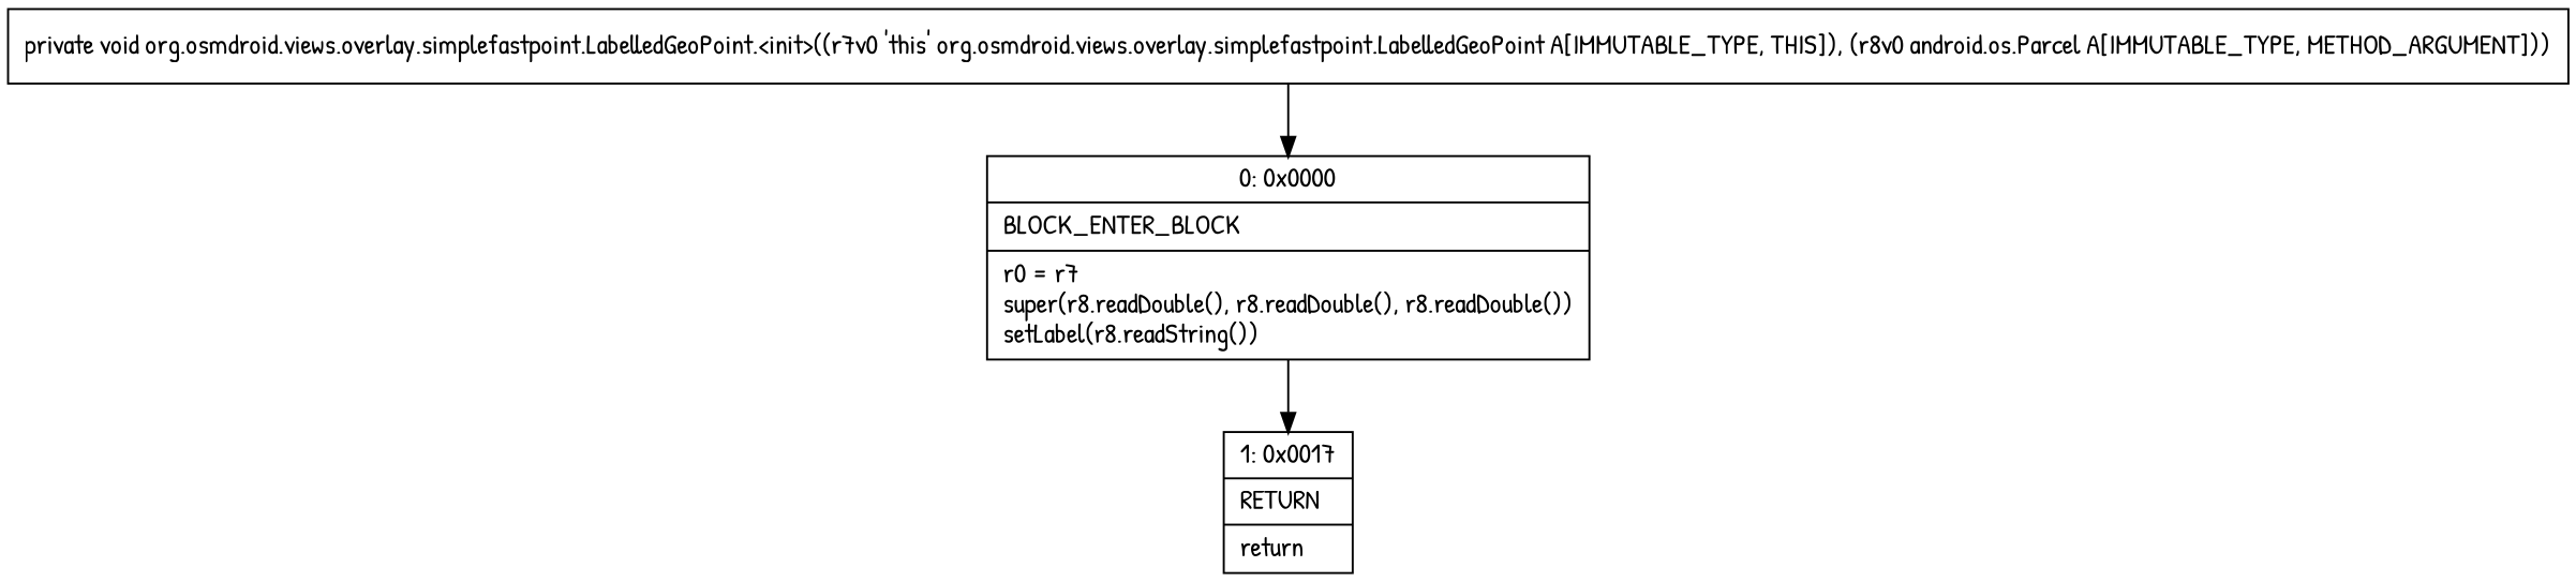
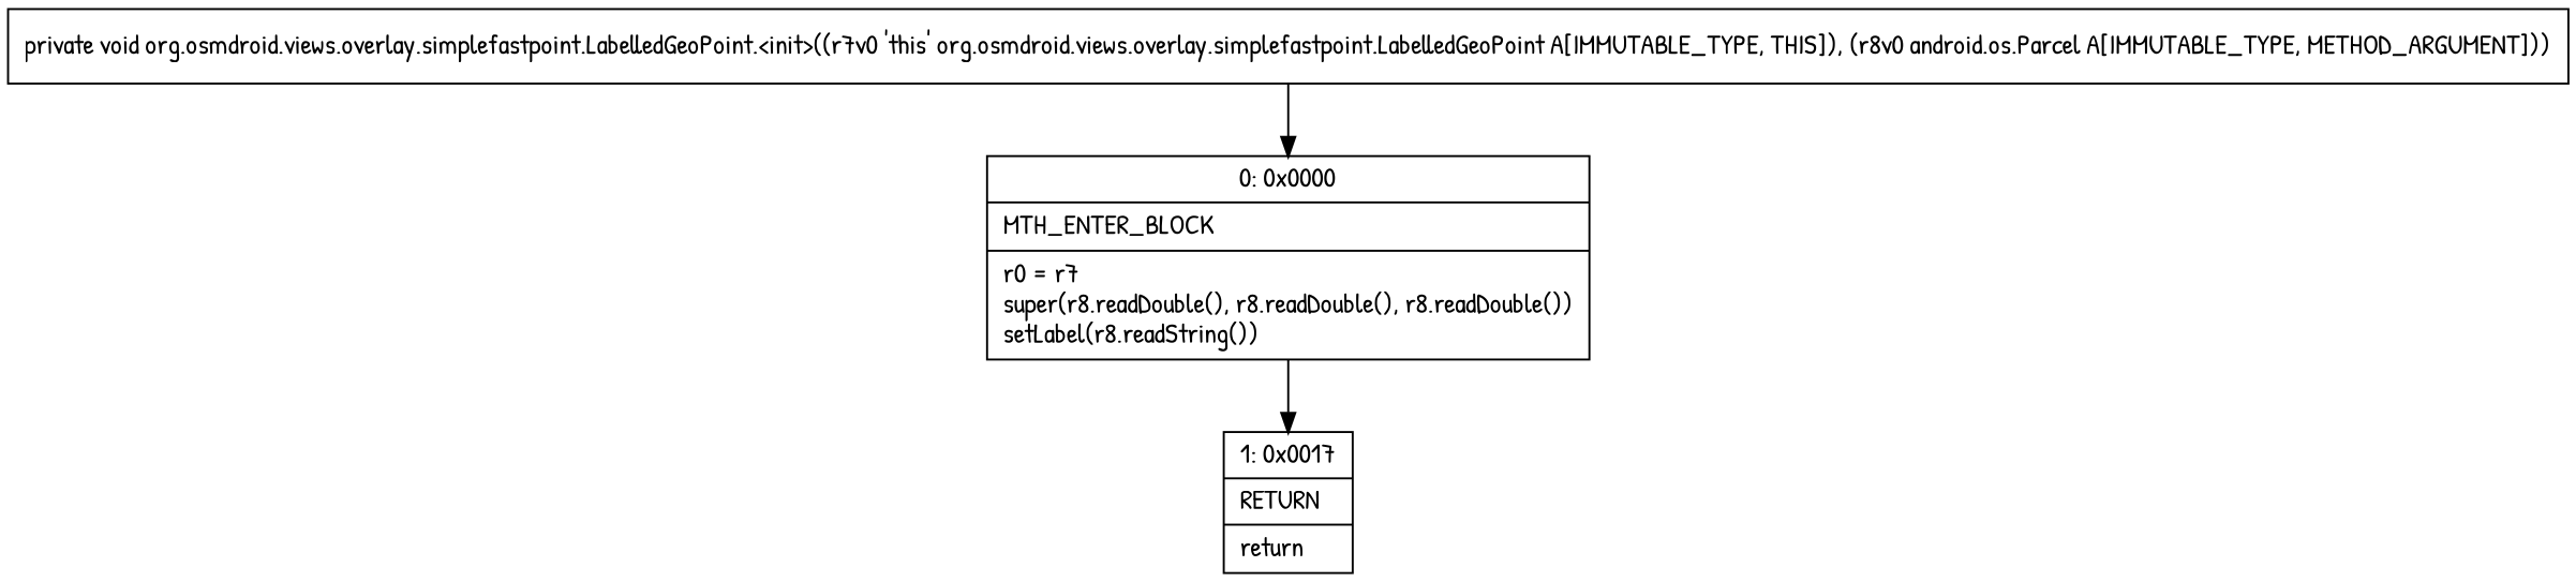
  digraph {
    fontname="Patrick Hand"
    node [shape=record fontname="Patrick Hand"]
    edge [fontname="Patrick Hand"]
-   n1 [label="{0\:\ 0x0000|BLOCK_ENTER_BLOCK\l|r0 = r7\lsuper(r8.readDouble(), r8.readDouble(), r8.readDouble())\lsetLabel(r8.readString())\l}"]
+   n1 [label="{0\:\ 0x0000|MTH_ENTER_BLOCK\l|r0 = r7\lsuper(r8.readDouble(), r8.readDouble(), r8.readDouble())\lsetLabel(r8.readString())\l}"]
    n2 [label="{1\:\ 0x0017|RETURN\l|return\l}"]
    n3 [label="{private void org.osmdroid.views.overlay.simplefastpoint.LabelledGeoPoint.\<init\>((r7v0 'this' org.osmdroid.views.overlay.simplefastpoint.LabelledGeoPoint A[IMMUTABLE_TYPE, THIS]), (r8v0 android.os.Parcel A[IMMUTABLE_TYPE, METHOD_ARGUMENT])) }"]
    n1 -> n2
    n3 -> n1
  }
